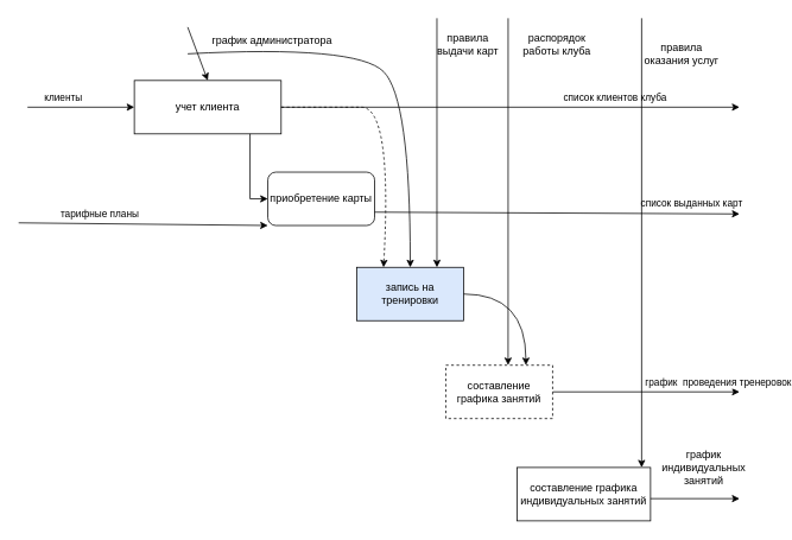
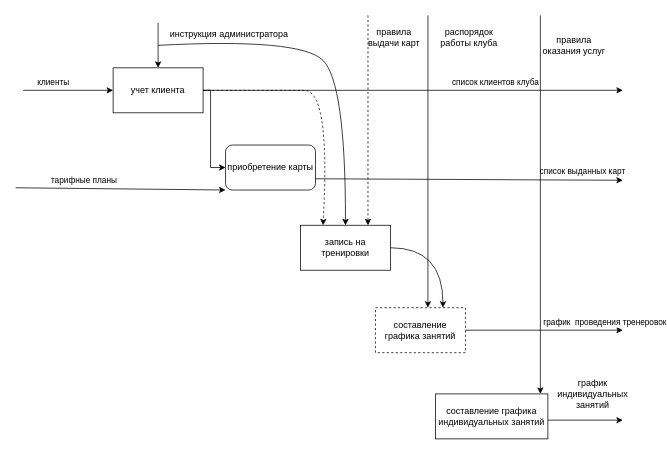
  <mxCell id="0" />
  <mxCell id="1" parent="0" />
  <mxCell id="2" style="edgeStyle=orthogonalEdgeStyle;rounded=0;orthogonalLoop=1;jettySize=auto;html=1;entryX=0;entryY=0.5;entryDx=0;entryDy=0;exitX=1;exitY=0.5;exitDx=0;exitDy=0;" parent="1" source="3" target="4" edge="1"><mxGeometry relative="1" as="geometry"><Array as="points"><mxPoint x="280" y="120" /><mxPoint x="280" y="223" /></Array></mxGeometry></mxCell>
- <mxCell id="3" value="учет клиента" style="rounded=0;whiteSpace=wrap;html=1;" parent="1" vertex="1"><mxGeometry x="150" y="90" width="165" height="60" as="geometry" /></mxCell>
+ <mxCell id="3" value="учет клиента" style="rounded=0;whiteSpace=wrap;html=1;" parent="1" vertex="1"><mxGeometry x="150" y="90" width="120" height="60" as="geometry" /></mxCell>
  <mxCell id="4" value="приобретение карты" style="whiteSpace=wrap;html=1;rounded=1;" parent="1" vertex="1"><mxGeometry x="300" y="193" width="120" height="60" as="geometry" /></mxCell>
- <mxCell id="5" value="запись на тренировки" style="rounded=0;whiteSpace=wrap;html=1;fillColor=#dae8fc;" parent="1" vertex="1"><mxGeometry x="400" y="300" width="120" height="60" as="geometry" /></mxCell>
+ <mxCell id="5" value="запись на тренировки" style="rounded=0;whiteSpace=wrap;html=1;" parent="1" vertex="1"><mxGeometry x="400" y="300" width="120" height="60" as="geometry" /></mxCell>
  <mxCell id="6" value="составление графика занятий" style="rounded=0;whiteSpace=wrap;html=1;dashed=1;" parent="1" vertex="1"><mxGeometry x="500" y="410" width="120" height="60" as="geometry" /></mxCell>
  <mxCell id="7" value="составление графика индивидуальных занятий" style="rounded=0;whiteSpace=wrap;html=1;" parent="1" vertex="1"><mxGeometry x="580" y="525" width="150" height="60" as="geometry" /></mxCell>
  <mxCell id="8" value="" style="endArrow=classic;html=1;rounded=0;entryX=0;entryY=0.5;entryDx=0;entryDy=0;" parent="1" target="3" edge="1"><mxGeometry width="50" height="50" relative="1" as="geometry"><mxPoint x="30" y="120" as="sourcePoint" /><mxPoint x="260" y="330" as="targetPoint" /></mxGeometry></mxCell>
  <mxCell id="9" value="клиенты" style="edgeLabel;html=1;align=center;verticalAlign=middle;resizable=0;points=[];" parent="8" vertex="1" connectable="0"><mxGeometry x="-0.35" y="-2" relative="1" as="geometry"><mxPoint y="-13" as="offset" /></mxGeometry></mxCell>
  <mxCell id="10" value="" style="endArrow=classic;html=1;rounded=0;entryX=0;entryY=1;entryDx=0;entryDy=0;" parent="1" target="4" edge="1"><mxGeometry width="50" height="50" relative="1" as="geometry"><mxPoint x="20" y="250" as="sourcePoint" /><mxPoint x="250" y="250" as="targetPoint" /></mxGeometry></mxCell>
  <mxCell id="11" value="тарифные планы" style="edgeLabel;html=1;align=center;verticalAlign=middle;resizable=0;points=[];" parent="10" vertex="1" connectable="0"><mxGeometry x="-0.35" y="-2" relative="1" as="geometry"><mxPoint y="-13" as="offset" /></mxGeometry></mxCell>
  <mxCell id="12" value="" style="endArrow=classic;html=1;rounded=0;exitX=1;exitY=0.5;exitDx=0;exitDy=0;" parent="1" source="3" edge="1"><mxGeometry width="50" height="50" relative="1" as="geometry"><mxPoint x="385" y="119.29" as="sourcePoint" /><mxPoint x="830" y="120" as="targetPoint" /></mxGeometry></mxCell>
  <mxCell id="13" value="список клиентов клуба" style="edgeLabel;html=1;align=center;verticalAlign=middle;resizable=0;points=[];" parent="12" vertex="1" connectable="0"><mxGeometry x="-0.35" y="-2" relative="1" as="geometry"><mxPoint x="207" y="-13" as="offset" /></mxGeometry></mxCell>
  <mxCell id="14" value="" style="endArrow=classic;html=1;rounded=0;exitX=1;exitY=0.75;exitDx=0;exitDy=0;" parent="1" source="4" edge="1"><mxGeometry width="50" height="50" relative="1" as="geometry"><mxPoint x="370" y="240" as="sourcePoint" /><mxPoint x="830" y="240" as="targetPoint" /></mxGeometry></mxCell>
  <mxCell id="15" value="список выданных карт" style="edgeLabel;html=1;align=center;verticalAlign=middle;resizable=0;points=[];" parent="14" vertex="1" connectable="0"><mxGeometry x="-0.35" y="-2" relative="1" as="geometry"><mxPoint x="223" y="-13" as="offset" /></mxGeometry></mxCell>
  <mxCell id="16" value="" style="endArrow=classic;html=1;rounded=0;exitX=1;exitY=0.5;exitDx=0;exitDy=0;" parent="1" source="6" edge="1"><mxGeometry width="50" height="50" relative="1" as="geometry"><mxPoint x="380" y="250" as="sourcePoint" /><mxPoint x="830" y="440" as="targetPoint" /></mxGeometry></mxCell>
  <mxCell id="17" value="график&amp;nbsp; проведения тренеровок" style="edgeLabel;html=1;align=center;verticalAlign=middle;resizable=0;points=[];" parent="16" vertex="1" connectable="0"><mxGeometry x="-0.35" y="-2" relative="1" as="geometry"><mxPoint x="117" y="-13" as="offset" /></mxGeometry></mxCell>
  <mxCell id="18" value="" style="endArrow=classic;html=1;rounded=0;" parent="1" edge="1"><mxGeometry width="50" height="50" relative="1" as="geometry"><mxPoint x="730" y="560" as="sourcePoint" /><mxPoint x="830" y="560" as="targetPoint" /></mxGeometry></mxCell>
  <mxCell id="19" value="график индивидуальных занятий" style="text;html=1;strokeColor=none;fillColor=none;align=center;verticalAlign=middle;whiteSpace=wrap;rounded=0;" parent="1" vertex="1"><mxGeometry x="760" y="490" width="60" height="70" as="geometry" /></mxCell>
  <mxCell id="20" value="" style="endArrow=classic;html=1;rounded=0;entryX=0.5;entryY=0;entryDx=0;entryDy=0;" parent="1" target="3" edge="1"><mxGeometry width="50" height="50" relative="1" as="geometry"><mxPoint x="210" y="30" as="sourcePoint" /><mxPoint x="420" y="350" as="targetPoint" /></mxGeometry></mxCell>
- <mxCell id="21" value="график администратора" style="text;html=1;strokeColor=none;fillColor=none;align=center;verticalAlign=middle;whiteSpace=wrap;rounded=0;" parent="1" vertex="1"><mxGeometry x="220" y="30" width="170" height="30" as="geometry" /></mxCell>
+ <mxCell id="21" value="инструкция администратора" style="text;html=1;strokeColor=none;fillColor=none;align=center;verticalAlign=middle;whiteSpace=wrap;rounded=0;" parent="1" vertex="1"><mxGeometry x="220" y="30" width="170" height="30" as="geometry" /></mxCell>
  <mxCell id="22" value="" style="curved=1;endArrow=classic;html=1;rounded=0;exitX=1;exitY=0.5;exitDx=0;exitDy=0;entryX=0.25;entryY=0;entryDx=0;entryDy=0;dashed=1;" parent="1" source="3" target="5" edge="1"><mxGeometry width="50" height="50" relative="1" as="geometry"><mxPoint x="500" y="110" as="sourcePoint" /><mxPoint x="400" y="290" as="targetPoint" /><Array as="points"><mxPoint x="370" y="120" /><mxPoint x="440" y="120" /></Array></mxGeometry></mxCell>
- <mxCell id="23" value="" style="endArrow=classic;html=1;rounded=0;entryX=0.75;entryY=0;entryDx=0;entryDy=0;exitX=0.111;exitY=0;exitDx=0;exitDy=0;exitPerimeter=0;" parent="1" source="24" target="5" edge="1"><mxGeometry width="50" height="50" relative="1" as="geometry"><mxPoint x="480" y="10" as="sourcePoint" /><mxPoint x="470" y="260" as="targetPoint" /></mxGeometry></mxCell>
+ <mxCell id="23" value="" style="endArrow=classic;html=1;rounded=0;entryX=0.75;entryY=0;entryDx=0;entryDy=0;exitX=0.111;exitY=0;exitDx=0;exitDy=0;exitPerimeter=0;dashed=1;" parent="1" source="24" target="5" edge="1"><mxGeometry width="50" height="50" relative="1" as="geometry"><mxPoint x="480" y="10" as="sourcePoint" /><mxPoint x="470" y="260" as="targetPoint" /></mxGeometry></mxCell>
  <mxCell id="24" value="правила выдачи карт" style="text;html=1;strokeColor=none;fillColor=none;align=center;verticalAlign=middle;whiteSpace=wrap;rounded=0;" parent="1" vertex="1"><mxGeometry x="480" y="20" width="90" height="60" as="geometry" /></mxCell>
  <mxCell id="25" value="" style="endArrow=classic;html=1;rounded=0;entryX=0.583;entryY=0;entryDx=0;entryDy=0;entryPerimeter=0;" parent="1" target="6" edge="1"><mxGeometry width="50" height="50" relative="1" as="geometry"><mxPoint x="570" y="20" as="sourcePoint" /><mxPoint x="570" y="400" as="targetPoint" /></mxGeometry></mxCell>
  <mxCell id="26" value="распорядок работы клуба" style="text;html=1;strokeColor=none;fillColor=none;align=center;verticalAlign=middle;whiteSpace=wrap;rounded=0;" parent="1" vertex="1"><mxGeometry x="580" y="20" width="90" height="60" as="geometry" /></mxCell>
  <mxCell id="27" value="" style="endArrow=classic;html=1;rounded=0;entryX=0.583;entryY=0;entryDx=0;entryDy=0;entryPerimeter=0;" parent="1" edge="1"><mxGeometry width="50" height="50" relative="1" as="geometry"><mxPoint x="720" y="20" as="sourcePoint" /><mxPoint x="720" y="525" as="targetPoint" /></mxGeometry></mxCell>
  <mxCell id="28" value="правила оказания услуг" style="text;html=1;strokeColor=none;fillColor=none;align=center;verticalAlign=middle;whiteSpace=wrap;rounded=0;" parent="1" vertex="1"><mxGeometry x="720" y="30" width="90" height="60" as="geometry" /></mxCell>
  <mxCell id="29" value="" style="curved=1;endArrow=classic;html=1;rounded=0;entryX=0.5;entryY=0;entryDx=0;entryDy=0;" parent="1" target="5" edge="1"><mxGeometry width="50" height="50" relative="1" as="geometry"><mxPoint x="210" y="60" as="sourcePoint" /><mxPoint x="550" y="410" as="targetPoint" /><Array as="points"><mxPoint x="400" y="50" /><mxPoint x="460" y="110" /></Array></mxGeometry></mxCell>
  <mxCell id="30" value="" style="curved=1;endArrow=classic;html=1;rounded=0;exitX=1;exitY=0.5;exitDx=0;exitDy=0;entryX=0.75;entryY=0;entryDx=0;entryDy=0;" parent="1" target="6" edge="1"><mxGeometry width="50" height="50" relative="1" as="geometry"><mxPoint x="520" y="330" as="sourcePoint" /><mxPoint x="680" y="510" as="targetPoint" /><Array as="points"><mxPoint x="590" y="330" /></Array></mxGeometry></mxCell>
